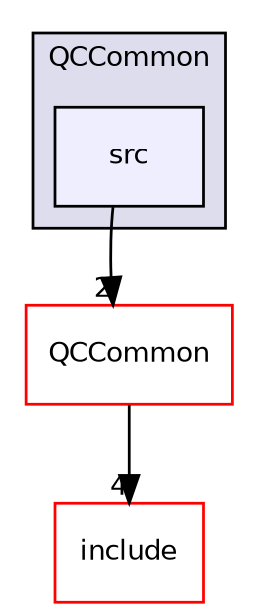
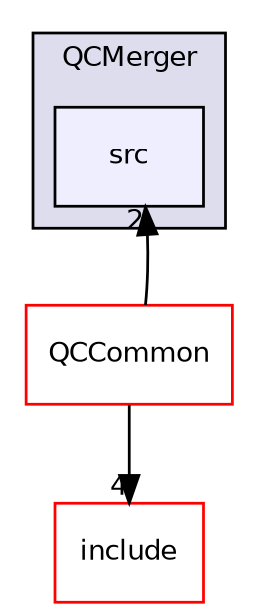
  digraph {
    compound=true
    node [fontname=Helvetica fontsize=10 shape=box color=red]
    edge [labeldistance=1.5 labelfontname=Helvetica labelfontsize=10]
    n1 [fillcolor="#eeeeff" label=src pencolor=black style=filled color=""]
    n2 [label=QCCommon]
    n3 [label=include]
    subgraph cluster_1 {
      bgcolor="#ddddee"
      fontname=Helvetica
      fontsize=10
-     label=QCCommon
+     label=QCMerger
      pencolor=black
      n1
    }
-   n1 -> n2 [headlabel=2]
+   n2 -> n1 [headlabel=2]
    n2 -> n3 [headlabel=4]
  }
